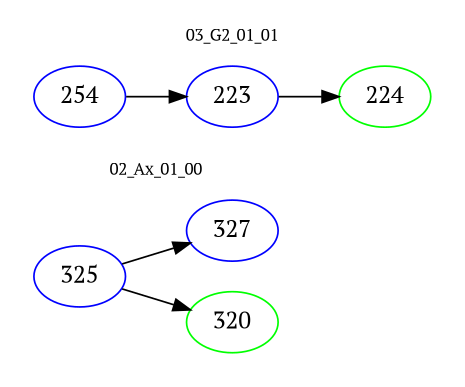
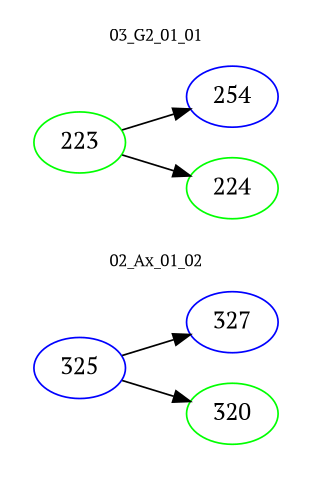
  digraph {
    fontname="PT Serif"
    rankdir=LR
    node [color=blue fontname="PT Serif"]
    edge [color=black fontname="PT Serif"]
    n1 [label=325]
    n2 [color=green label=320]
    n3 [label=327]
-   n4 [label=223]
+   n4 [color=green label=223]
    n5 [color=green label=224]
    n6 [label=254]
    subgraph cluster_1 {
      color=white
      fontsize=10
-     label="02_Ax_01_00"
+     label="02_Ax_01_02"
      n1
      n2
      n3
    }
    subgraph cluster_2 {
      color=white
      fontsize=10
      label="03_G2_01_01"
      n4
      n5
      n6
    }
    n1 -> n2
    n1 -> n3
    n4 -> n5
-   n6 -> n4
+   n4 -> n6
  }
